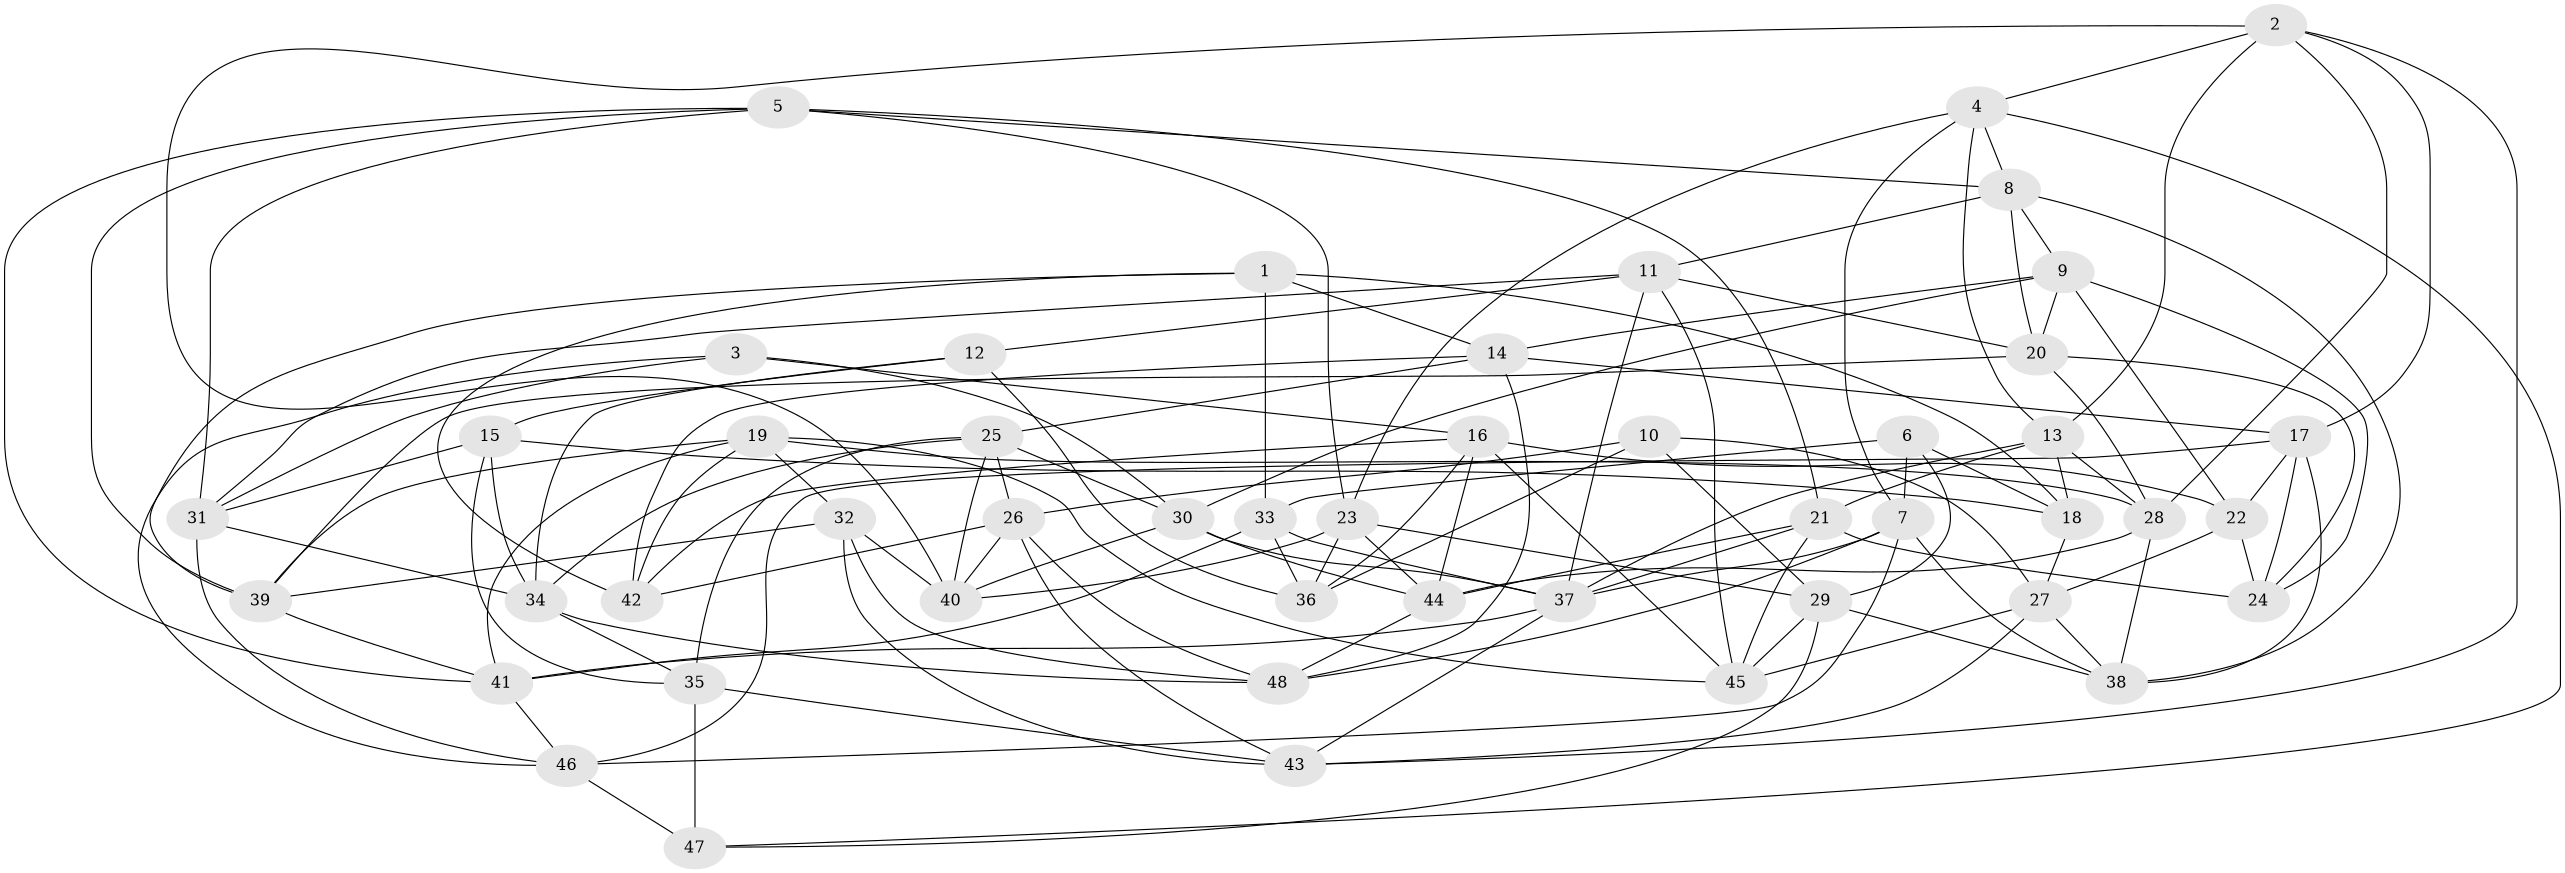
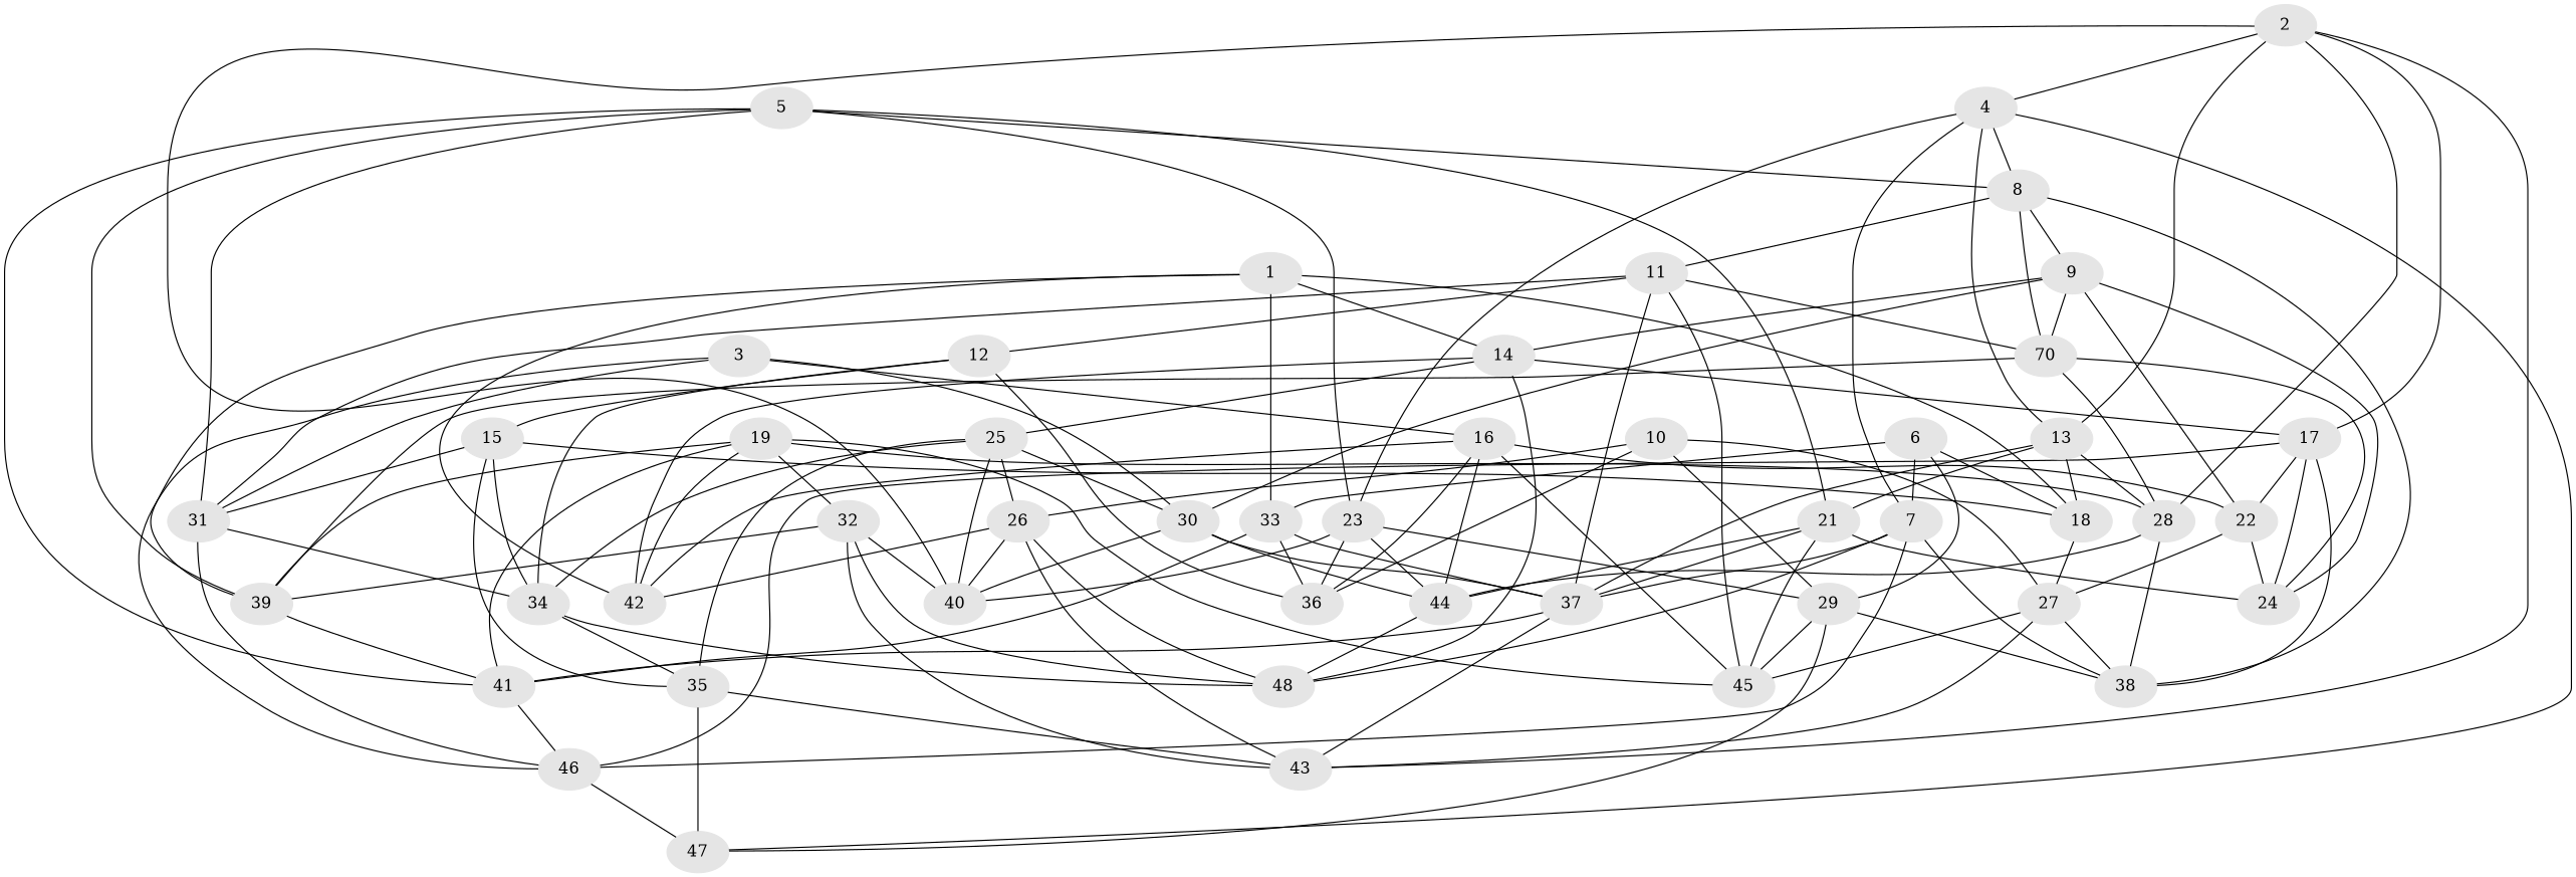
  graph {
    node [color=gray90 style=filled]
    edge [weight=1.0]
    1
    14
    18
    33
    39
    42
    17
    48
    25
    27
    41
    37
    36
    2
    4
    13
    28
    40
    43
    7
    8
    23
    47
    21
    46
    38
    22
    24
    44
    3
    16
    30
    31
    45
    34
    9
    11
-   20
+   20 [label=70]
    29
    5
    6
    12
    10
    26
    15
    35
    32
    19
    1 -- 14
    1 -- 18 [weight=2.0]
    1 -- 33
    1 -- 39
    1 -- 42
    14 -- 42
    14 -- 17
    14 -- 48
    14 -- 25
    18 -- 27
    33 -- 41
    33 -- 37
    33 -- 36 [weight=2.0]
    39 -- 41
    17 -- 46
    17 -- 38
    17 -- 22
    17 -- 24
    25 -- 40
    25 -- 30
    25 -- 34
    25 -- 26
    25 -- 35
    27 -- 43
    27 -- 38
    27 -- 45
    41 -- 46
    37 -- 41
    37 -- 43
    2 -- 17
    2 -- 4
    2 -- 13
    2 -- 28
    2 -- 40
    2 -- 43
    4 -- 13
    4 -- 7
    4 -- 8
    4 -- 23
    4 -- 47
    13 -- 18
    13 -- 37
    13 -- 28
    13 -- 21
    28 -- 38
    28 -- 44
    7 -- 48
    7 -- 37
    7 -- 46
    7 -- 38
    8 -- 38
    8 -- 9
    8 -- 11
    8 -- 20
    23 -- 36
    23 -- 40
    23 -- 44
    23 -- 29
    21 -- 37
    21 -- 24
    21 -- 44
    21 -- 45
    46 -- 47
    22 -- 27
    22 -- 24 [weight=2.0]
    44 -- 48
    3 -- 46
    3 -- 16
    3 -- 30
    3 -- 31
    16 -- 42
    16 -- 36
    16 -- 22
    16 -- 44
    16 -- 45
    30 -- 37
    30 -- 40
    30 -- 44
    31 -- 46
    31 -- 34
    34 -- 48
    34 -- 35
    9 -- 14
    9 -- 22
    9 -- 24
    9 -- 30
    9 -- 20
    11 -- 37
    11 -- 31
    11 -- 45
    11 -- 20
    11 -- 12
    20 -- 39
    20 -- 28
    20 -- 24
    29 -- 47
    29 -- 38
    29 -- 45
    5 -- 39
    5 -- 41
    5 -- 8
    5 -- 23
    5 -- 21
    5 -- 31
    6 -- 18
    6 -- 33
    6 -- 7
    6 -- 29
    12 -- 36
    12 -- 34
    12 -- 15
    10 -- 27
    10 -- 36
    10 -- 29
    10 -- 26
    26 -- 42
    26 -- 48
    26 -- 40
    26 -- 43
    15 -- 18
    15 -- 31
    15 -- 34
    15 -- 35
    35 -- 43
    35 -- 47 [weight=2.0]
    32 -- 39
    32 -- 48
    32 -- 40
    32 -- 43
    19 -- 39
    19 -- 42
    19 -- 41
    19 -- 28
    19 -- 45
    19 -- 32
  }
